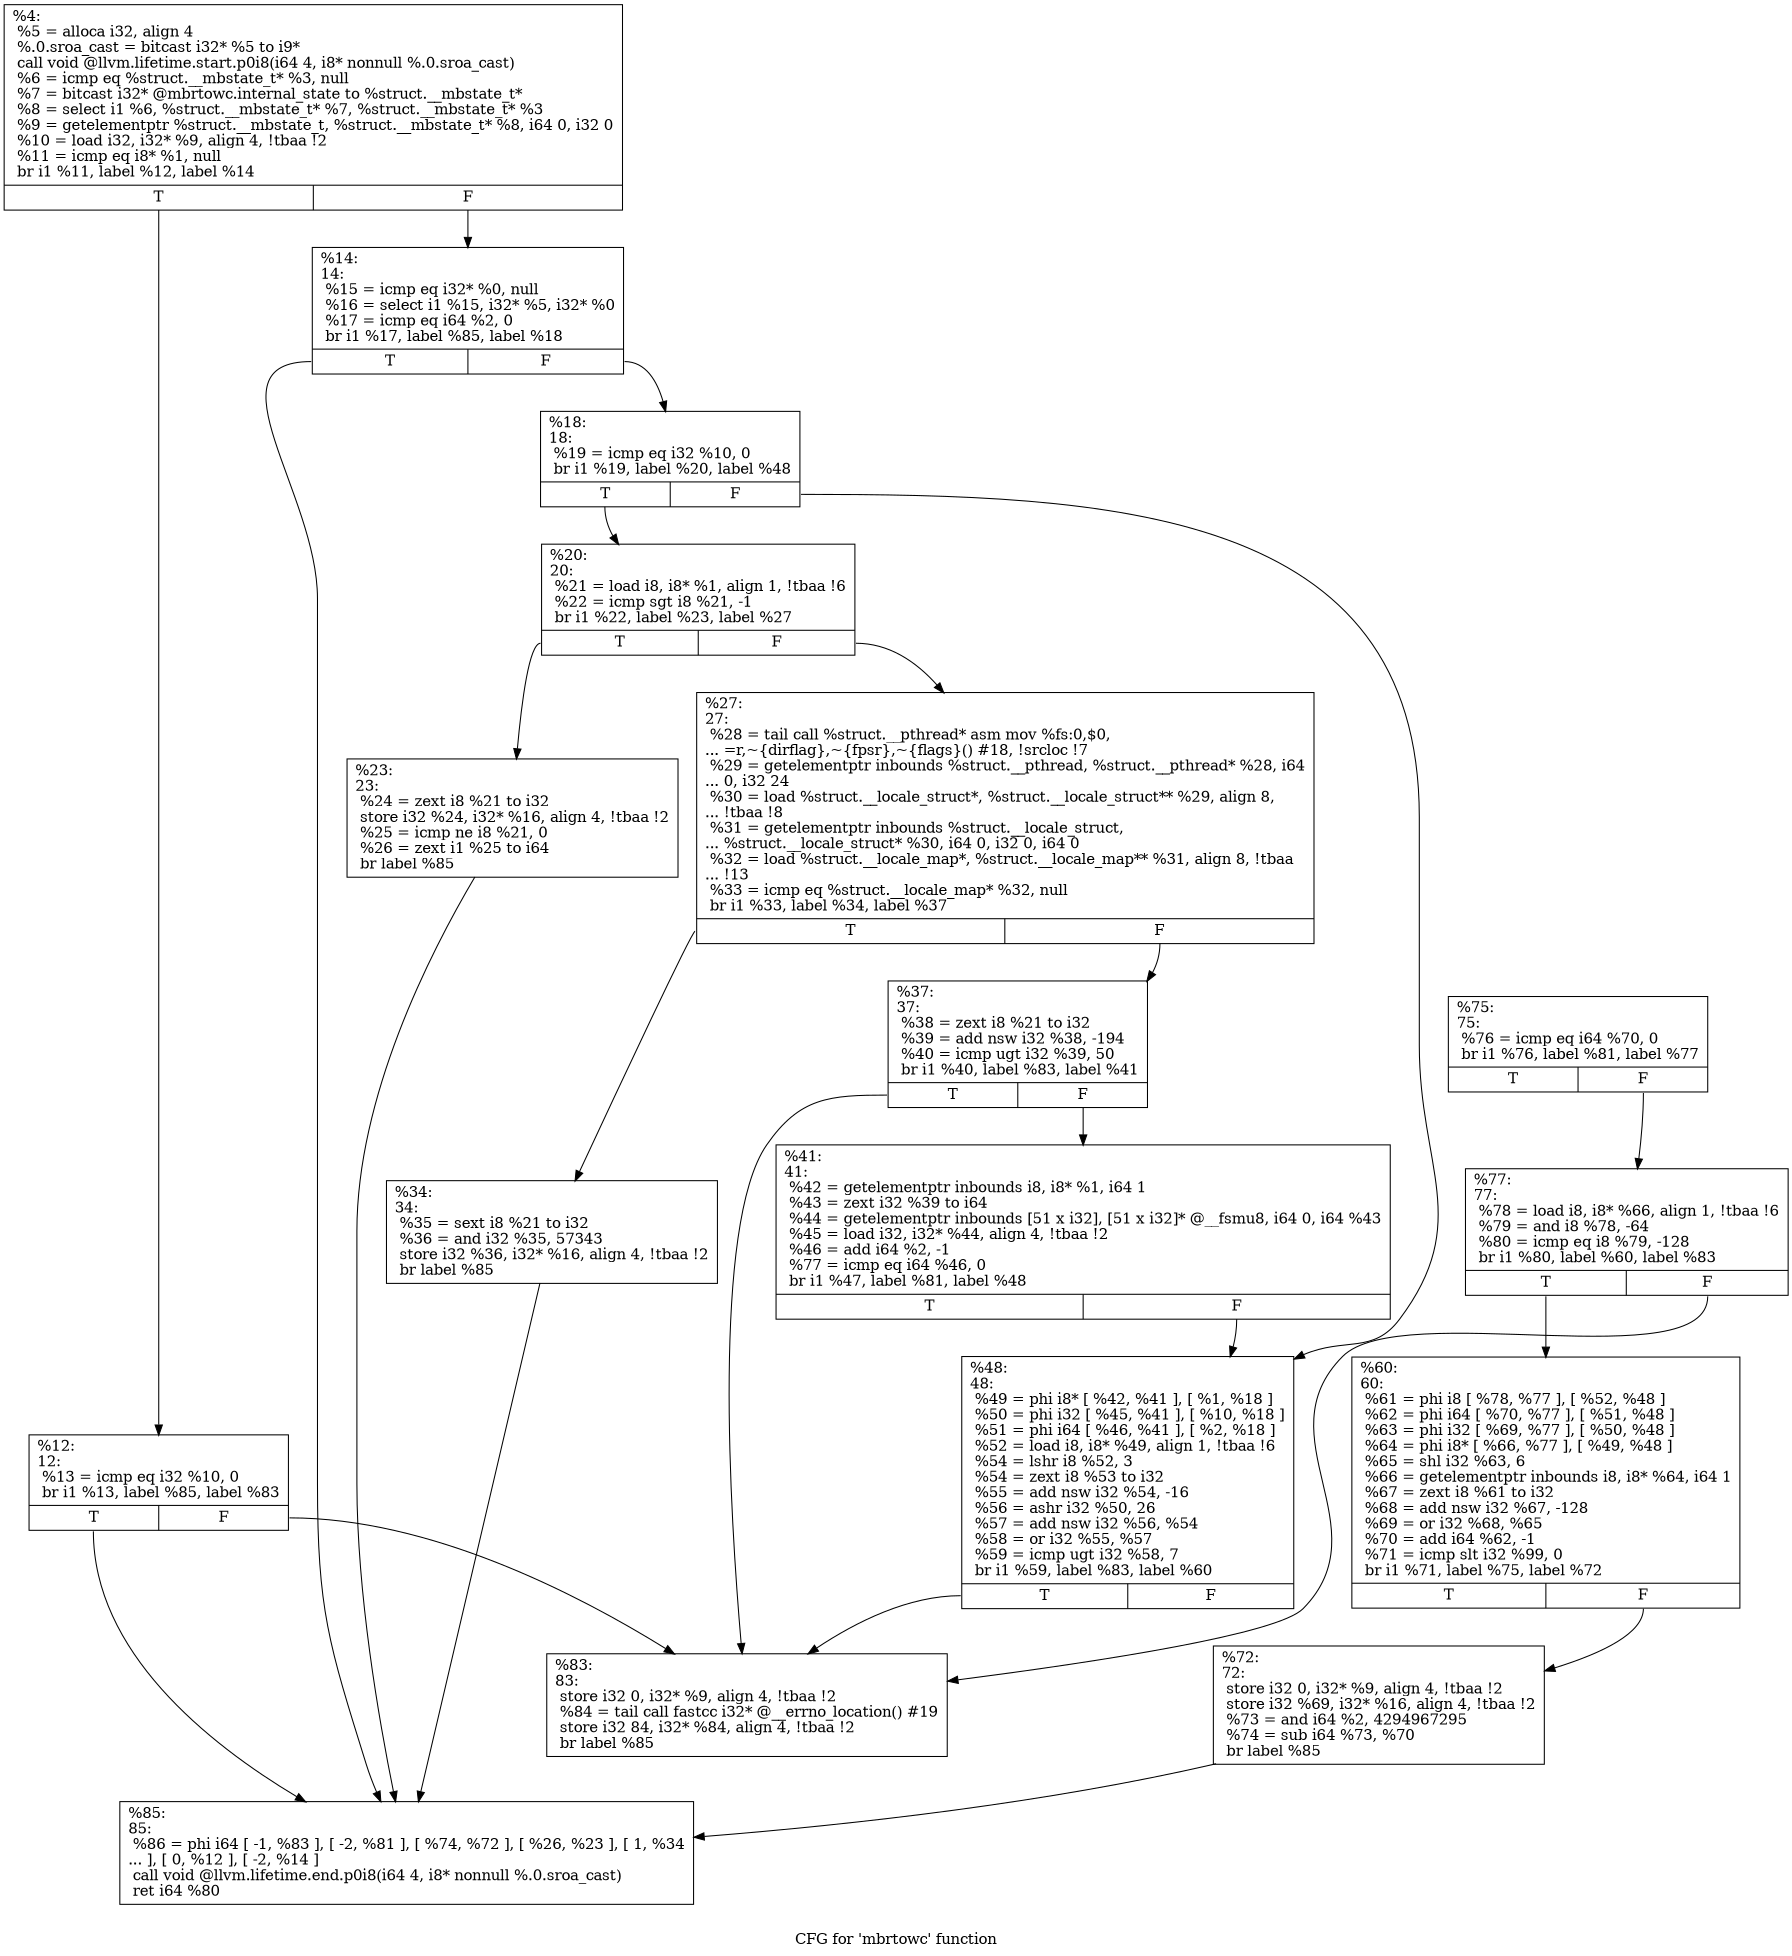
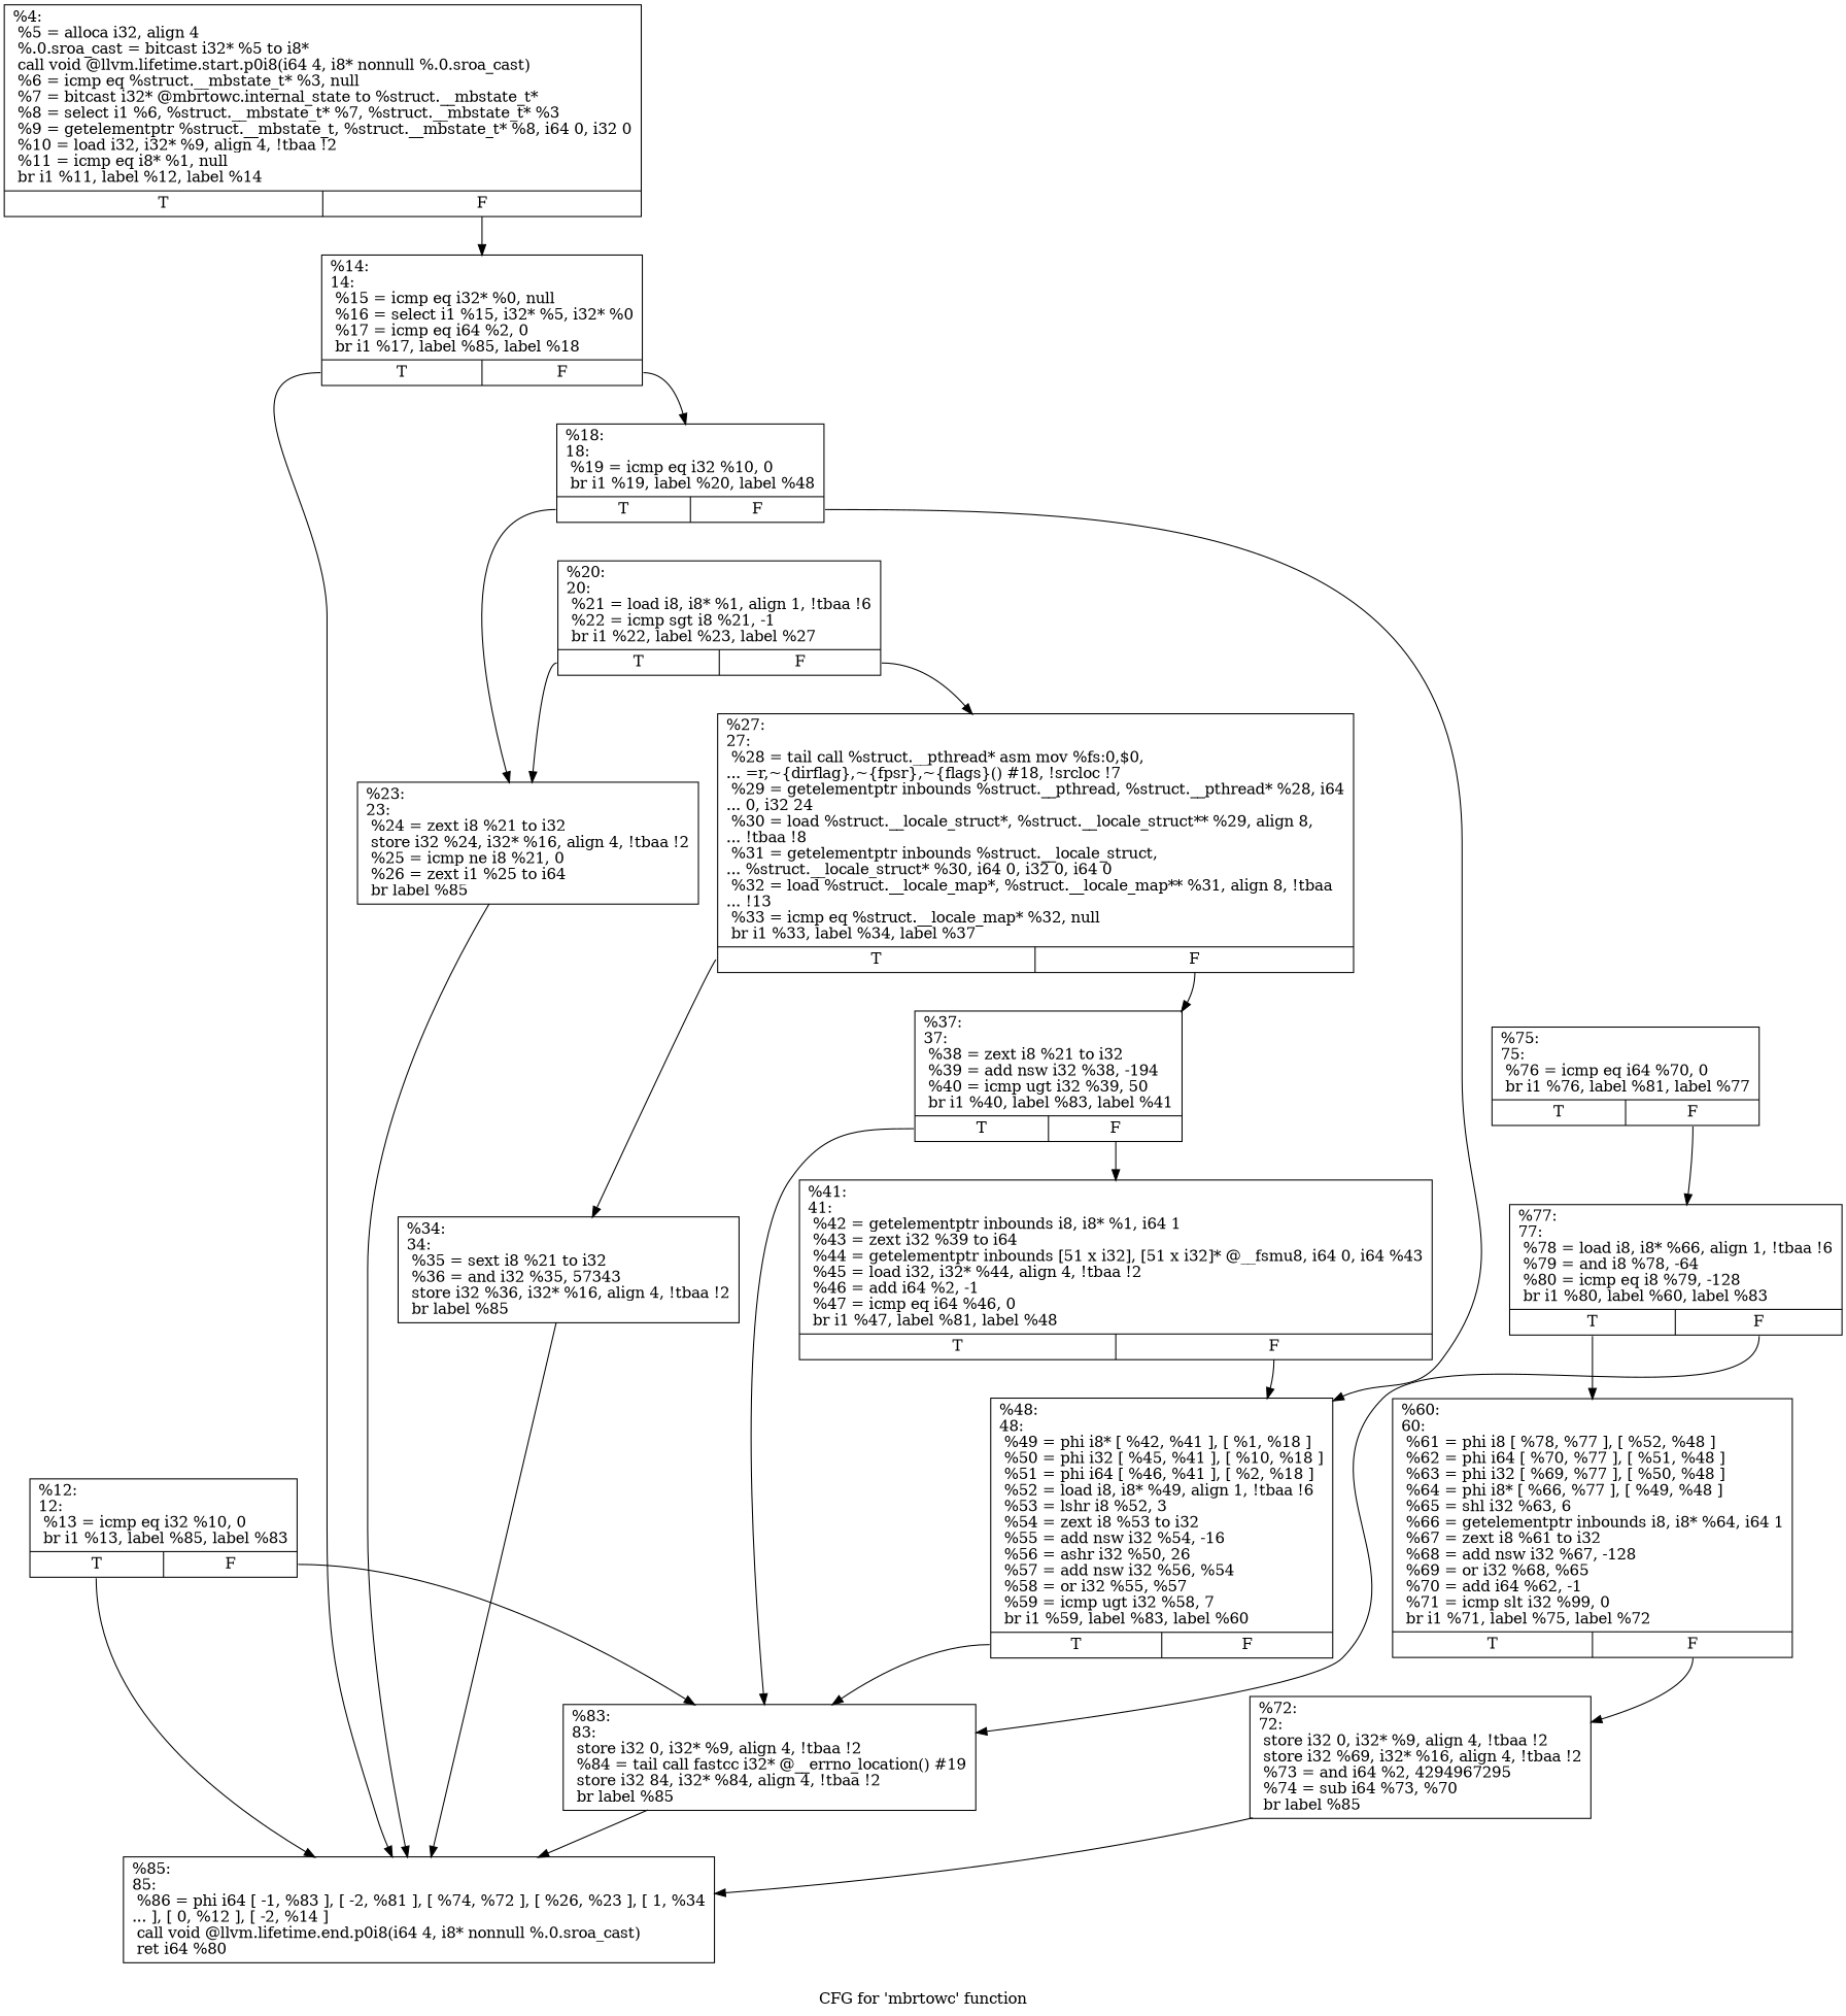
  digraph {
    label="CFG for 'mbrtowc' function"
    node [shape=record]
    edge [tailport=s0]
-   n1 [label="{%4:\l  %5 = alloca i32, align 4\l  %.0.sroa_cast = bitcast i32* %5 to i9*\l  call void @llvm.lifetime.start.p0i8(i64 4, i8* nonnull %.0.sroa_cast)\l  %6 = icmp eq %struct.__mbstate_t* %3, null\l  %7 = bitcast i32* @mbrtowc.internal_state to %struct.__mbstate_t*\l  %8 = select i1 %6, %struct.__mbstate_t* %7, %struct.__mbstate_t* %3\l  %9 = getelementptr %struct.__mbstate_t, %struct.__mbstate_t* %8, i64 0, i32 0\l  %10 = load i32, i32* %9, align 4, !tbaa !2\l  %11 = icmp eq i8* %1, null\l  br i1 %11, label %12, label %14\l|{<s0>T|<s1>F}}"]
+   n1 [label="{%4:\l  %5 = alloca i32, align 4\l  %.0.sroa_cast = bitcast i32* %5 to i8*\l  call void @llvm.lifetime.start.p0i8(i64 4, i8* nonnull %.0.sroa_cast)\l  %6 = icmp eq %struct.__mbstate_t* %3, null\l  %7 = bitcast i32* @mbrtowc.internal_state to %struct.__mbstate_t*\l  %8 = select i1 %6, %struct.__mbstate_t* %7, %struct.__mbstate_t* %3\l  %9 = getelementptr %struct.__mbstate_t, %struct.__mbstate_t* %8, i64 0, i32 0\l  %10 = load i32, i32* %9, align 4, !tbaa !2\l  %11 = icmp eq i8* %1, null\l  br i1 %11, label %12, label %14\l|{<s0>T|<s1>F}}"]
    n2 [label="{%12:\l12:                                               \l  %13 = icmp eq i32 %10, 0\l  br i1 %13, label %85, label %83\l|{<s0>T|<s1>F}}"]
    n3 [label="{%14:\l14:                                               \l  %15 = icmp eq i32* %0, null\l  %16 = select i1 %15, i32* %5, i32* %0\l  %17 = icmp eq i64 %2, 0\l  br i1 %17, label %85, label %18\l|{<s0>T|<s1>F}}"]
    n4 [label="{%85:\l85:                                               \l  %86 = phi i64 [ -1, %83 ], [ -2, %81 ], [ %74, %72 ], [ %26, %23 ], [ 1, %34\l... ], [ 0, %12 ], [ -2, %14 ]\l  call void @llvm.lifetime.end.p0i8(i64 4, i8* nonnull %.0.sroa_cast)\l  ret i64 %80\l}"]
    n5 [label="{%83:\l83:                                               \l  store i32 0, i32* %9, align 4, !tbaa !2\l  %84 = tail call fastcc i32* @__errno_location() #19\l  store i32 84, i32* %84, align 4, !tbaa !2\l  br label %85\l}"]
    n6 [label="{%18:\l18:                                               \l  %19 = icmp eq i32 %10, 0\l  br i1 %19, label %20, label %48\l|{<s0>T|<s1>F}}"]
    n7 [label="{%20:\l20:                                               \l  %21 = load i8, i8* %1, align 1, !tbaa !6\l  %22 = icmp sgt i8 %21, -1\l  br i1 %22, label %23, label %27\l|{<s0>T|<s1>F}}"]
-   n8 [label="{%48:\l48:                                               \l  %49 = phi i8* [ %42, %41 ], [ %1, %18 ]\l  %50 = phi i32 [ %45, %41 ], [ %10, %18 ]\l  %51 = phi i64 [ %46, %41 ], [ %2, %18 ]\l  %52 = load i8, i8* %49, align 1, !tbaa !6\l  %54 = lshr i8 %52, 3\l  %54 = zext i8 %53 to i32\l  %55 = add nsw i32 %54, -16\l  %56 = ashr i32 %50, 26\l  %57 = add nsw i32 %56, %54\l  %58 = or i32 %55, %57\l  %59 = icmp ugt i32 %58, 7\l  br i1 %59, label %83, label %60\l|{<s0>T|<s1>F}}"]
+   n8 [label="{%48:\l48:                                               \l  %49 = phi i8* [ %42, %41 ], [ %1, %18 ]\l  %50 = phi i32 [ %45, %41 ], [ %10, %18 ]\l  %51 = phi i64 [ %46, %41 ], [ %2, %18 ]\l  %52 = load i8, i8* %49, align 1, !tbaa !6\l  %53 = lshr i8 %52, 3\l  %54 = zext i8 %53 to i32\l  %55 = add nsw i32 %54, -16\l  %56 = ashr i32 %50, 26\l  %57 = add nsw i32 %56, %54\l  %58 = or i32 %55, %57\l  %59 = icmp ugt i32 %58, 7\l  br i1 %59, label %83, label %60\l|{<s0>T|<s1>F}}"]
    n9 [label="{%23:\l23:                                               \l  %24 = zext i8 %21 to i32\l  store i32 %24, i32* %16, align 4, !tbaa !2\l  %25 = icmp ne i8 %21, 0\l  %26 = zext i1 %25 to i64\l  br label %85\l}"]
    n10 [label="{%27:\l27:                                               \l  %28 = tail call %struct.__pthread* asm mov %fs:0,$0,\l... =r,~\{dirflag\},~\{fpsr\},~\{flags\}() #18, !srcloc !7\l  %29 = getelementptr inbounds %struct.__pthread, %struct.__pthread* %28, i64\l... 0, i32 24\l  %30 = load %struct.__locale_struct*, %struct.__locale_struct** %29, align 8,\l... !tbaa !8\l  %31 = getelementptr inbounds %struct.__locale_struct,\l... %struct.__locale_struct* %30, i64 0, i32 0, i64 0\l  %32 = load %struct.__locale_map*, %struct.__locale_map** %31, align 8, !tbaa\l... !13\l  %33 = icmp eq %struct.__locale_map* %32, null\l  br i1 %33, label %34, label %37\l|{<s0>T|<s1>F}}"]
    n11 [label="{%34:\l34:                                               \l  %35 = sext i8 %21 to i32\l  %36 = and i32 %35, 57343\l  store i32 %36, i32* %16, align 4, !tbaa !2\l  br label %85\l}"]
    n12 [label="{%37:\l37:                                               \l  %38 = zext i8 %21 to i32\l  %39 = add nsw i32 %38, -194\l  %40 = icmp ugt i32 %39, 50\l  br i1 %40, label %83, label %41\l|{<s0>T|<s1>F}}"]
    n13 [label="{%60:\l60:                                               \l  %61 = phi i8 [ %78, %77 ], [ %52, %48 ]\l  %62 = phi i64 [ %70, %77 ], [ %51, %48 ]\l  %63 = phi i32 [ %69, %77 ], [ %50, %48 ]\l  %64 = phi i8* [ %66, %77 ], [ %49, %48 ]\l  %65 = shl i32 %63, 6\l  %66 = getelementptr inbounds i8, i8* %64, i64 1\l  %67 = zext i8 %61 to i32\l  %68 = add nsw i32 %67, -128\l  %69 = or i32 %68, %65\l  %70 = add i64 %62, -1\l  %71 = icmp slt i32 %99, 0\l  br i1 %71, label %75, label %72\l|{<s0>T|<s1>F}}"]
    n14 [label="{%72:\l72:                                               \l  store i32 0, i32* %9, align 4, !tbaa !2\l  store i32 %69, i32* %16, align 4, !tbaa !2\l  %73 = and i64 %2, 4294967295\l  %74 = sub i64 %73, %70\l  br label %85\l}"]
-   n15 [label="{%41:\l41:                                               \l  %42 = getelementptr inbounds i8, i8* %1, i64 1\l  %43 = zext i32 %39 to i64\l  %44 = getelementptr inbounds [51 x i32], [51 x i32]* @__fsmu8, i64 0, i64 %43\l  %45 = load i32, i32* %44, align 4, !tbaa !2\l  %46 = add i64 %2, -1\l  %77 = icmp eq i64 %46, 0\l  br i1 %47, label %81, label %48\l|{<s0>T|<s1>F}}"]
+   n15 [label="{%41:\l41:                                               \l  %42 = getelementptr inbounds i8, i8* %1, i64 1\l  %43 = zext i32 %39 to i64\l  %44 = getelementptr inbounds [51 x i32], [51 x i32]* @__fsmu8, i64 0, i64 %43\l  %45 = load i32, i32* %44, align 4, !tbaa !2\l  %46 = add i64 %2, -1\l  %47 = icmp eq i64 %46, 0\l  br i1 %47, label %81, label %48\l|{<s0>T|<s1>F}}"]
    n16 [label="{%75:\l75:                                               \l  %76 = icmp eq i64 %70, 0\l  br i1 %76, label %81, label %77\l|{<s0>T|<s1>F}}"]
    n17 [label="{%77:\l77:                                               \l  %78 = load i8, i8* %66, align 1, !tbaa !6\l  %79 = and i8 %78, -64\l  %80 = icmp eq i8 %79, -128\l  br i1 %80, label %60, label %83\l|{<s0>T|<s1>F}}"]
-   n1 -> n2
    n1 -> n3 [tailport=s1]
    n2 -> n4
    n2 -> n5 [tailport=s1]
    n3 -> n4
    n3 -> n6 [tailport=s1]
-   n6 -> n7
+   n5 -> n4
+   n6 -> n9
    n6 -> n8 [tailport=s1]
    n7 -> n9
    n7 -> n10 [tailport=s1]
    n8 -> n5
    n9 -> n4
    n10 -> n11
    n10 -> n12 [tailport=s1]
    n11 -> n4
    n12 -> n5
    n12 -> n15 [tailport=s1]
    n13 -> n14 [tailport=s1]
    n14 -> n4
    n15 -> n8 [tailport=s1]
    n16 -> n17 [tailport=s1]
    n17 -> n5 [tailport=s1]
    n17 -> n13
  }
